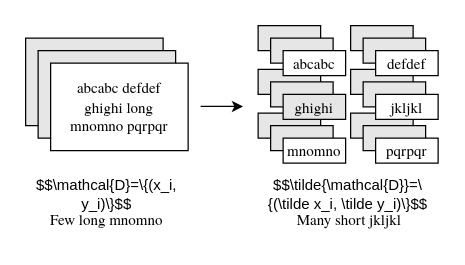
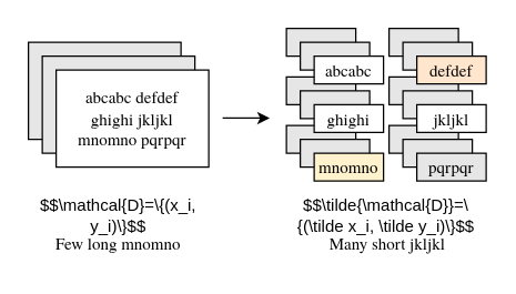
  <mxCell id="0" />
  <mxCell id="1" parent="0" />
  <mxCell id="2" value="" style="rounded=0;whiteSpace=wrap;html=1;fillColor=#E6E6E6;" parent="1" vertex="1"><mxGeometry x="206" y="90" width="50" height="20" as="geometry" /></mxCell>
  <mxCell id="3" value="" style="rounded=0;whiteSpace=wrap;html=1;fillColor=#E6E6E6;" parent="1" vertex="1"><mxGeometry x="280" y="90" width="50" height="20" as="geometry" /></mxCell>
  <mxCell id="4" value="" style="rounded=0;whiteSpace=wrap;html=1;fillColor=#E6E6E6;" parent="1" vertex="1"><mxGeometry x="216" y="100" width="50" height="20" as="geometry" /></mxCell>
- <mxCell id="5" value="&lt;font face=&quot;TeX Gyre Termes&quot;&gt;mnomno&lt;/font&gt;" style="rounded=0;whiteSpace=wrap;html=1;" parent="1" vertex="1"><mxGeometry x="226" y="110" width="50" height="20" as="geometry" /></mxCell>
+ <mxCell id="5" value="&lt;font face=&quot;TeX Gyre Termes&quot;&gt;mnomno&lt;/font&gt;" style="rounded=0;whiteSpace=wrap;html=1;fillColor=#fff2cc;" parent="1" vertex="1"><mxGeometry x="226" y="110" width="50" height="20" as="geometry" /></mxCell>
  <mxCell id="6" value="" style="rounded=0;whiteSpace=wrap;html=1;fillColor=#E6E6E6;" parent="1" vertex="1"><mxGeometry x="290" y="100" width="50" height="20" as="geometry" /></mxCell>
- <mxCell id="7" value="&lt;font face=&quot;TeX Gyre Termes&quot;&gt;pqrpqr&lt;/font&gt;" style="rounded=0;whiteSpace=wrap;html=1;" parent="1" vertex="1"><mxGeometry x="300" y="110" width="50" height="20" as="geometry" /></mxCell>
+ <mxCell id="7" value="&lt;font face=&quot;TeX Gyre Termes&quot;&gt;pqrpqr&lt;/font&gt;" style="rounded=0;whiteSpace=wrap;html=1;fillColor=#e6e6e6;" parent="1" vertex="1"><mxGeometry x="300" y="110" width="50" height="20" as="geometry" /></mxCell>
  <mxCell id="8" value="" style="rounded=0;whiteSpace=wrap;html=1;fillColor=#E6E6E6;" parent="1" vertex="1"><mxGeometry x="206" y="55" width="50" height="20" as="geometry" /></mxCell>
  <mxCell id="9" value="" style="rounded=0;whiteSpace=wrap;html=1;fillColor=#E6E6E6;" parent="1" vertex="1"><mxGeometry x="280" y="55" width="50" height="20" as="geometry" /></mxCell>
  <mxCell id="10" value="" style="rounded=0;whiteSpace=wrap;html=1;fillColor=#E6E6E6;" parent="1" vertex="1"><mxGeometry x="216" y="65" width="50" height="20" as="geometry" /></mxCell>
- <mxCell id="11" value="&lt;font face=&quot;TeX Gyre Termes&quot;&gt;ghighi&lt;/font&gt;" style="rounded=0;whiteSpace=wrap;html=1;fillColor=#e6e6e6;" parent="1" vertex="1"><mxGeometry x="226" y="75" width="50" height="20" as="geometry" /></mxCell>
+ <mxCell id="11" value="&lt;font face=&quot;TeX Gyre Termes&quot;&gt;ghighi&lt;/font&gt;" style="rounded=0;whiteSpace=wrap;html=1;" parent="1" vertex="1"><mxGeometry x="226" y="75" width="50" height="20" as="geometry" /></mxCell>
  <mxCell id="12" value="" style="rounded=0;whiteSpace=wrap;html=1;fillColor=#E6E6E6;" parent="1" vertex="1"><mxGeometry x="290" y="65" width="50" height="20" as="geometry" /></mxCell>
  <mxCell id="13" value="&lt;font face=&quot;TeX Gyre Termes&quot;&gt;jkljkl&lt;/font&gt;" style="rounded=0;whiteSpace=wrap;html=1;" parent="1" vertex="1"><mxGeometry x="300" y="75" width="50" height="20" as="geometry" /></mxCell>
  <mxCell id="14" value="" style="rounded=0;whiteSpace=wrap;html=1;fillColor=#E6E6E6;" parent="1" vertex="1"><mxGeometry x="206" width="50" height="20" as="geometry" y="20" /></mxCell>
  <mxCell id="15" value="" style="rounded=0;whiteSpace=wrap;html=1;fillColor=#E6E6E6;" parent="1" vertex="1"><mxGeometry y="30" width="110" height="70" as="geometry" x="20" /></mxCell>
  <mxCell id="16" value="" style="rounded=0;whiteSpace=wrap;html=1;fillColor=#E6E6E6;" parent="1" vertex="1"><mxGeometry x="280" width="50" height="20" as="geometry" y="20" /></mxCell>
  <mxCell id="17" value="" style="rounded=0;whiteSpace=wrap;html=1;fillColor=#E6E6E6;" parent="1" vertex="1"><mxGeometry x="216" y="30" width="50" height="20" as="geometry" /></mxCell>
  <mxCell id="18" value="&lt;font face=&quot;TeX Gyre Termes&quot;&gt;abcabc&lt;/font&gt;" style="rounded=0;whiteSpace=wrap;html=1;" parent="1" vertex="1"><mxGeometry x="226" y="40" width="50" height="20" as="geometry" /></mxCell>
  <mxCell id="19" value="" style="rounded=0;whiteSpace=wrap;html=1;fillColor=#E6E6E6;" parent="1" vertex="1"><mxGeometry x="290" y="30" width="50" height="20" as="geometry" /></mxCell>
- <mxCell id="20" value="&lt;font face=&quot;TeX Gyre Termes&quot;&gt;defdef&lt;/font&gt;" style="rounded=0;whiteSpace=wrap;html=1;" parent="1" vertex="1"><mxGeometry x="300" y="40" width="50" height="20" as="geometry" /></mxCell>
+ <mxCell id="20" value="&lt;font face=&quot;TeX Gyre Termes&quot;&gt;defdef&lt;/font&gt;" style="rounded=0;whiteSpace=wrap;html=1;fillColor=#ffe6cc;" parent="1" vertex="1"><mxGeometry x="300" y="40" width="50" height="20" as="geometry" /></mxCell>
  <mxCell id="21" value="" style="rounded=0;whiteSpace=wrap;html=1;fillColor=#E6E6E6;" parent="1" vertex="1"><mxGeometry x="30" y="40" width="110" height="70" as="geometry" /></mxCell>
  <mxCell id="22" value="" style="rounded=0;whiteSpace=wrap;html=1;" parent="1" vertex="1"><mxGeometry x="40" y="50" width="110" height="70" as="geometry" /></mxCell>
  <mxCell id="23" value="" style="endArrow=classic;html=1;rounded=0;" parent="1" edge="1"><mxGeometry width="50" height="50" relative="1" as="geometry"><mxPoint x="160" y="84.62" as="sourcePoint" /><mxPoint x="194" y="84.62" as="targetPoint" /></mxGeometry></mxCell>
- <mxCell id="24" value="&lt;font face=&quot;TeX Gyre Termes&quot;&gt;abcabc defdef&lt;br&gt;ghighi long&lt;br&gt;mnomno pqrpqr&lt;br&gt;&lt;/font&gt;" style="text;html=1;strokeColor=none;fillColor=none;align=center;verticalAlign=middle;whiteSpace=wrap;rounded=0;" parent="1" vertex="1"><mxGeometry x="40" y="50" width="110" height="70" as="geometry" /></mxCell>
+ <mxCell id="24" value="&lt;font face=&quot;TeX Gyre Termes&quot;&gt;abcabc defdef&lt;br&gt;ghighi jkljkl&lt;br&gt;mnomno pqrpqr&lt;br&gt;&lt;/font&gt;" style="text;html=1;strokeColor=none;fillColor=none;align=center;verticalAlign=middle;whiteSpace=wrap;rounded=0;" parent="1" vertex="1"><mxGeometry x="40" y="50" width="110" height="70" as="geometry" /></mxCell>
  <mxCell id="25" value="&lt;font face=&quot;TeX Gyre Termes&quot;&gt;Few long mnomno&lt;/font&gt;" style="text;html=1;strokeColor=none;fillColor=none;align=center;verticalAlign=middle;whiteSpace=wrap;rounded=0;" parent="1" vertex="1"><mxGeometry y="160" width="130" height="30" as="geometry" x="20" /></mxCell>
  <mxCell id="26" value="$$\mathcal{D}=\{(x_i, y_i)\}$$" style="text;html=1;strokeColor=none;fillColor=none;align=center;verticalAlign=middle;whiteSpace=wrap;rounded=0;" parent="1" vertex="1"><mxGeometry y="140" width="130" height="30" as="geometry" x="20" /></mxCell>
  <mxCell id="27" value="$$\tilde{\mathcal{D}}=\{(\tilde x_i, \tilde y_i)\}$$" style="text;html=1;strokeColor=none;fillColor=none;align=center;verticalAlign=middle;whiteSpace=wrap;rounded=0;" parent="1" vertex="1"><mxGeometry x="208" y="140" width="140" height="30" as="geometry" /></mxCell>
  <mxCell id="28" value="&lt;font face=&quot;TeX Gyre Termes&quot;&gt;Many short jkljkl&lt;/font&gt;" style="text;html=1;strokeColor=none;fillColor=none;align=center;verticalAlign=middle;whiteSpace=wrap;rounded=0;" parent="1" vertex="1"><mxGeometry x="210" y="160" width="138" height="30" as="geometry" /></mxCell>
